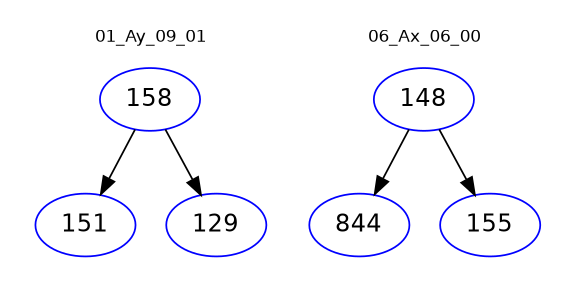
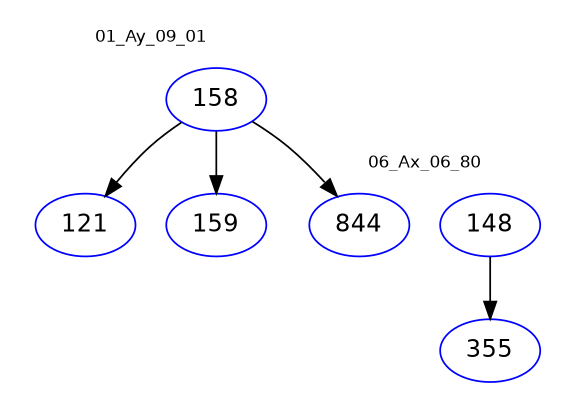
  digraph {
    fontname="DejaVu Sans"
    node [color=blue fontname="DejaVu Sans"]
    edge [color=black fontname="DejaVu Sans"]
    n1 [label=158]
-   n2 [label=151]
-   n3 [label=129]
+   n2 [label=121]
+   n3 [label=159]
    n4 [label=148]
    n5 [label=844]
-   n6 [label=155]
+   n6 [label=355]
    subgraph cluster_1 {
      color=white
      fontsize=10
      label="01_Ay_09_01"
      n1
      n2
      n3
    }
    subgraph cluster_2 {
      color=white
      fontsize=10
-     label="06_Ax_06_00"
+     label="06_Ax_06_80"
      n4
      n5
      n6
    }
    n1 -> n2
    n1 -> n3
-   n4 -> n5
+   n1 -> n5
    n4 -> n6
  }
